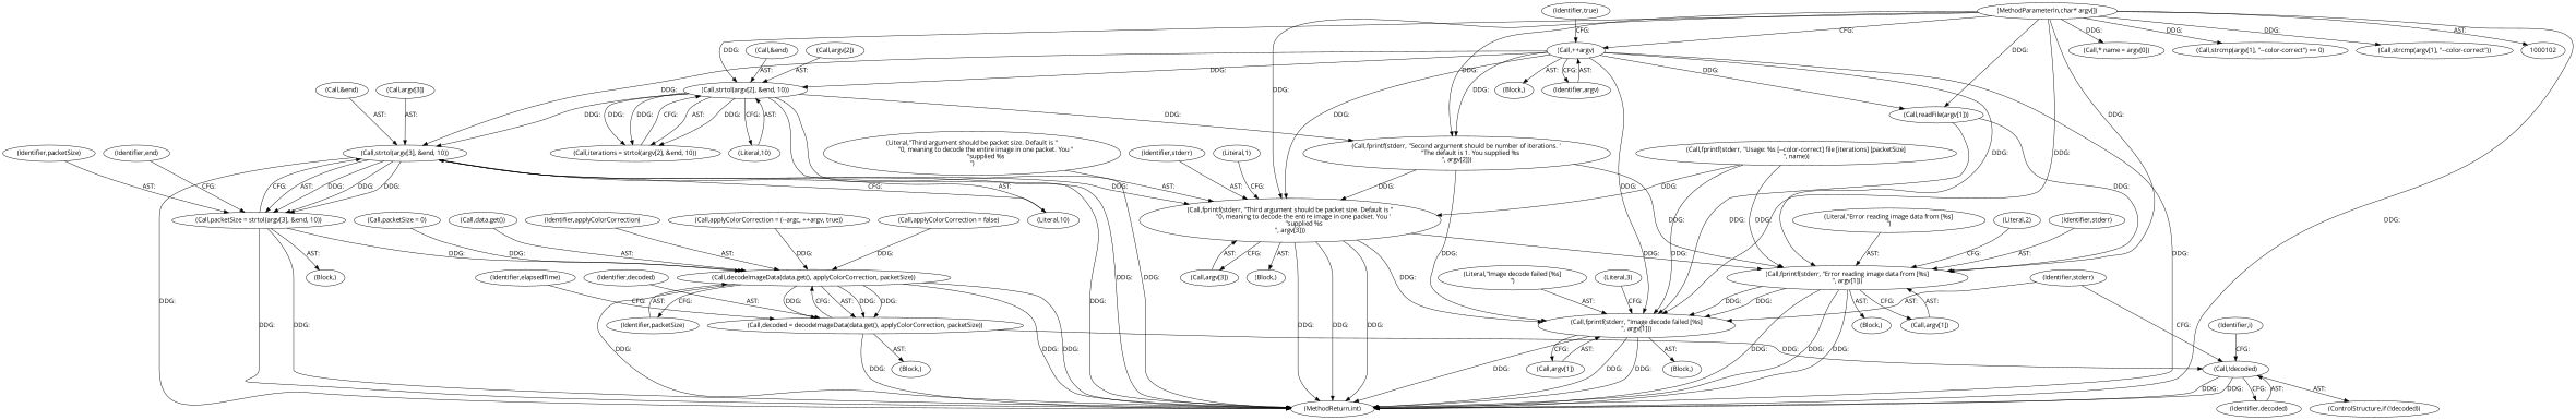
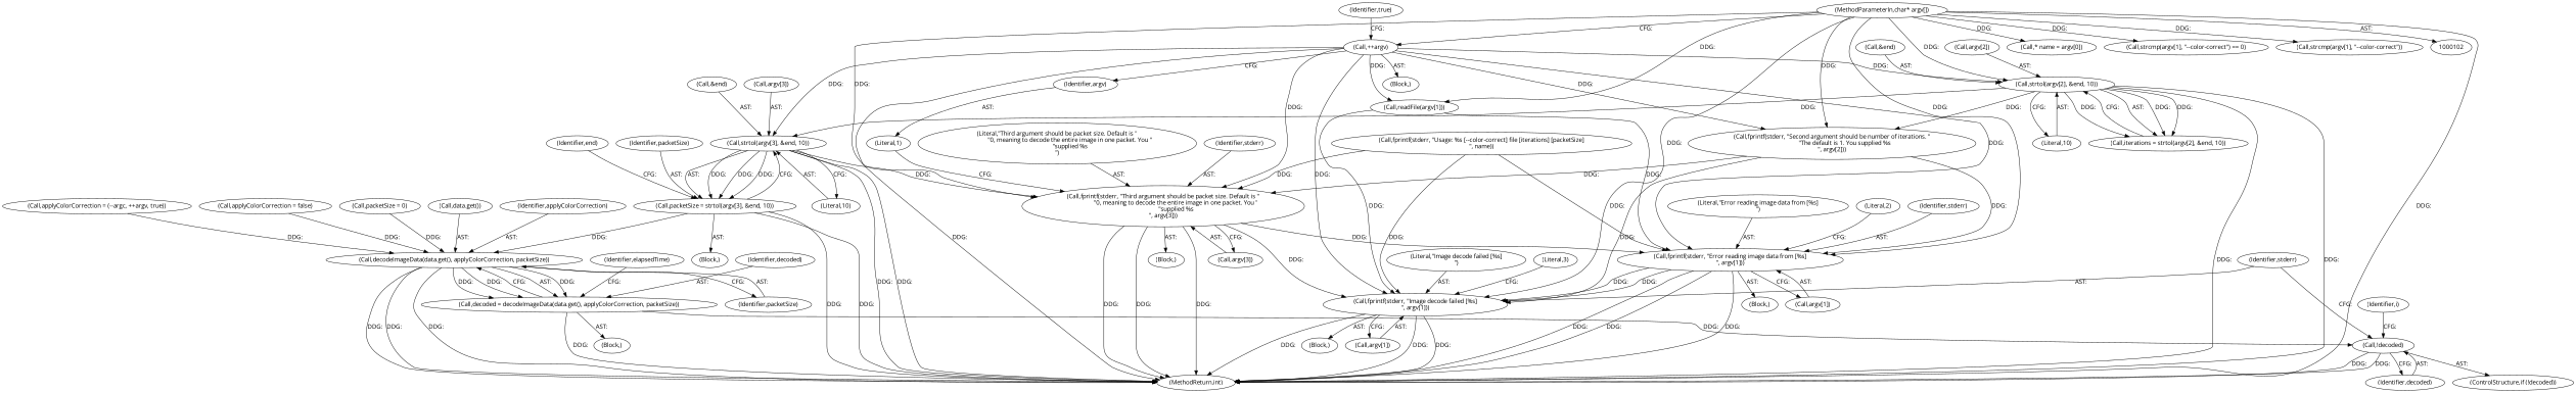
  digraph {
    fontname="Open Sans"
    node [fontname="Open Sans"]
    edge [fontname="Open Sans"]
    n1 [label="(Call,strtol(argv[3], &end, 10))"]
    n2 [label="(Call,packetSize = strtol(argv[3], &end, 10))"]
    n3 [label="(Call,fprintf(stderr, \"Third argument should be packet size. Default is \"\n                \"0, meaning to decode the entire image in one packet. You \"\n                \"supplied %s\n\", argv[3]))"]
    n4 [label="(MethodReturn,int)"]
    n5 [label="(Literal,10)"]
    n6 [label="(Call,decodeImageData(data.get(), applyColorCorrection, packetSize))"]
    n7 [label="(Block,)"]
    n8 [label="(Call,fprintf(stderr, \"Error reading image data from [%s]\n\", argv[1]))"]
    n9 [label="(Call,fprintf(stderr, \"Image decode failed [%s]\n\", argv[1]))"]
    n10 [label="(Call,argv[3])"]
    n11 [label="(Block,)"]
    n12 [label="(Call,++argv)"]
    n13 [label="(Call,strtol(argv[2], &end, 10))"]
    n14 [label="(Block,)"]
    n15 [label="(Identifier,argv)"]
    n16 [label="(Call,readFile(argv[1]))"]
    n17 [label="(Call,fprintf(stderr, \"Second argument should be number of iterations. \"\n                \"The default is 1. You supplied %s\n\", argv[2]))"]
    n18 [label="(Call,iterations = strtol(argv[2], &end, 10))"]
    n19 [label="(Literal,10)"]
    n20 [label="(Block,)"]
    n21 [label="(Call,argv[1])"]
    n22 [label="(Block,)"]
    n23 [label="(Call,argv[1])"]
    n24 [label="(MethodParameterIn,char* argv[])"]
    n25 [label="(Call,* name = argv[0])"]
    n26 [label="(Call,strcmp(argv[1], \"--color-correct\") == 0)"]
    n27 [label="(Call,strcmp(argv[1], \"--color-correct\"))"]
    1000102
    n29 [label="(Call,decoded = decodeImageData(data.get(), applyColorCorrection, packetSize))"]
    n30 [label="(Identifier,packetSize)"]
    n31 [label="(Call,!decoded)"]
    n32 [label="(Block,)"]
    n33 [label="(Identifier,decoded)"]
    n34 [label="(ControlStructure,if (!decoded))"]
    n35 [label="(Identifier,applyColorCorrection)"]
    n36 [label="(Call,applyColorCorrection = (--argc, ++argv, true))"]
    n37 [label="(Identifier,elapsedTime)"]
    n38 [label="(Identifier,stderr)"]
    n39 [label="(Call,argv[3])"]
    n40 [label="(Identifier,i)"]
    n41 [label="(Identifier,end)"]
    n42 [label="(Call,argv[2])"]
    n43 [label="(Call,fprintf(stderr, \"Usage: %s [--color-correct] file [iterations] [packetSize]\n\", name))"]
    n44 [label="(Literal,\"Image decode failed [%s]\n\")"]
    n45 [label="(Identifier,decoded)"]
    n46 [label="(Literal,\"Third argument should be packet size. Default is \"\n                \"0, meaning to decode the entire image in one packet. You \"\n                \"supplied %s\n\")"]
    n47 [label="(Identifier,packetSize)"]
    n48 [label="(Literal,\"Error reading image data from [%s]\n\")"]
    n49 [label="(Literal,2)"]
    n50 [label="(Call,&end)"]
    n51 [label="(Call,applyColorCorrection = false)"]
    n52 [label="(Identifier,stderr)"]
    n53 [label="(Literal,3)"]
    n54 [label="(Call,packetSize = 0)"]
    n55 [label="(Identifier,stderr)"]
    n56 [label="(Literal,1)"]
    n57 [label="(Call,&end)"]
    n58 [label="(Call,data.get())"]
    n59 [label="(Identifier,true)"]
    n1 -> n2 [label="AST: "]
    n1 -> n2 [label="DDG: "]
    n1 -> n2 [label="DDG: "]
    n1 -> n2 [label="DDG: "]
    n1 -> n3 [label="DDG: "]
    n1 -> n4 [label="DDG: "]
    n1 -> n4 [label="DDG: "]
    n1 -> n5 [label="CFG: "]
    n2 -> n1 [label="CFG: "]
    n2 -> n4 [label="DDG: "]
    n2 -> n4 [label="DDG: "]
    n2 -> n6 [label="DDG: "]
    n2 -> n7 [label="AST: "]
    n3 -> n4 [label="DDG: "]
    n3 -> n4 [label="DDG: "]
    n3 -> n4 [label="DDG: "]
    n3 -> n8 [label="DDG: "]
    n3 -> n9 [label="DDG: "]
    n3 -> n10 [label="CFG: "]
    n3 -> n11 [label="AST: "]
    n5 -> n1 [label="AST: "]
    n6 -> n4 [label="DDG: "]
    n6 -> n4 [label="DDG: "]
    n6 -> n4 [label="DDG: "]
    n6 -> n29 [label="AST: "]
    n6 -> n29 [label="DDG: "]
    n6 -> n29 [label="DDG: "]
    n6 -> n29 [label="DDG: "]
    n6 -> n30 [label="CFG: "]
    n8 -> n4 [label="DDG: "]
    n8 -> n4 [label="DDG: "]
    n8 -> n4 [label="DDG: "]
    n8 -> n9 [label="DDG: "]
    n8 -> n9 [label="DDG: "]
    n8 -> n20 [label="AST: "]
    n8 -> n21 [label="CFG: "]
    n9 -> n4 [label="DDG: "]
    n9 -> n4 [label="DDG: "]
    n9 -> n4 [label="DDG: "]
    n9 -> n22 [label="AST: "]
    n9 -> n23 [label="CFG: "]
    n10 -> n3 [label="AST: "]
    n12 -> n1 [label="DDG: "]
    n12 -> n3 [label="DDG: "]
    n12 -> n4 [label="DDG: "]
    n12 -> n8 [label="DDG: "]
    n12 -> n9 [label="DDG: "]
    n12 -> n13 [label="DDG: "]
    n12 -> n14 [label="AST: "]
    n12 -> n15 [label="CFG: "]
    n12 -> n16 [label="DDG: "]
    n12 -> n17 [label="DDG: "]
    n13 -> n1 [label="DDG: "]
    n13 -> n4 [label="DDG: "]
    n13 -> n4 [label="DDG: "]
    n13 -> n17 [label="DDG: "]
    n13 -> n18 [label="AST: "]
    n13 -> n18 [label="DDG: "]
    n13 -> n18 [label="DDG: "]
    n13 -> n18 [label="DDG: "]
    n13 -> n19 [label="CFG: "]
-   n15 -> n12 [label="AST: "]
+   n15 -> n56 [label="AST: "]
    n16 -> n8 [label="DDG: "]
    n16 -> n9 [label="DDG: "]
    n17 -> n3 [label="DDG: "]
    n17 -> n8 [label="DDG: "]
    n17 -> n9 [label="DDG: "]
    n18 -> n13 [label="CFG: "]
    n19 -> n13 [label="AST: "]
    n21 -> n8 [label="AST: "]
    n23 -> n9 [label="AST: "]
    n24 -> n3 [label="DDG: "]
    n24 -> n4 [label="DDG: "]
    n24 -> n8 [label="DDG: "]
    n24 -> n9 [label="DDG: "]
    n24 -> n12 [label="CFG: "]
    n24 -> n13 [label="DDG: "]
    n24 -> n16 [label="DDG: "]
    n24 -> n17 [label="DDG: "]
    n24 -> n25 [label="DDG: "]
    n24 -> n26 [label="DDG: "]
    n24 -> n27 [label="DDG: "]
    n24 -> 1000102 [label="AST: "]
    n29 -> n4 [label="DDG: "]
    n29 -> n6 [label="CFG: "]
    n29 -> n31 [label="DDG: "]
    n29 -> n32 [label="AST: "]
    n30 -> n6 [label="AST: "]
    n31 -> n4 [label="DDG: "]
    n31 -> n4 [label="DDG: "]
    n31 -> n33 [label="CFG: "]
    n31 -> n34 [label="AST: "]
    n33 -> n31 [label="AST: "]
    n35 -> n6 [label="AST: "]
    n36 -> n6 [label="DDG: "]
    n37 -> n29 [label="CFG: "]
    n38 -> n9 [label="AST: "]
    n38 -> n31 [label="CFG: "]
    n39 -> n1 [label="AST: "]
    n40 -> n31 [label="CFG: "]
    n41 -> n2 [label="CFG: "]
    n42 -> n13 [label="AST: "]
    n43 -> n3 [label="DDG: "]
    n43 -> n8 [label="DDG: "]
    n43 -> n9 [label="DDG: "]
    n44 -> n9 [label="AST: "]
    n45 -> n29 [label="AST: "]
    n46 -> n3 [label="AST: "]
    n47 -> n2 [label="AST: "]
    n48 -> n8 [label="AST: "]
    n49 -> n8 [label="CFG: "]
    n50 -> n1 [label="AST: "]
    n51 -> n6 [label="DDG: "]
    n52 -> n8 [label="AST: "]
    n53 -> n9 [label="CFG: "]
    n54 -> n6 [label="DDG: "]
    n55 -> n3 [label="AST: "]
    n56 -> n3 [label="CFG: "]
    n57 -> n13 [label="AST: "]
    n58 -> n6 [label="AST: "]
    n59 -> n12 [label="CFG: "]
  }
